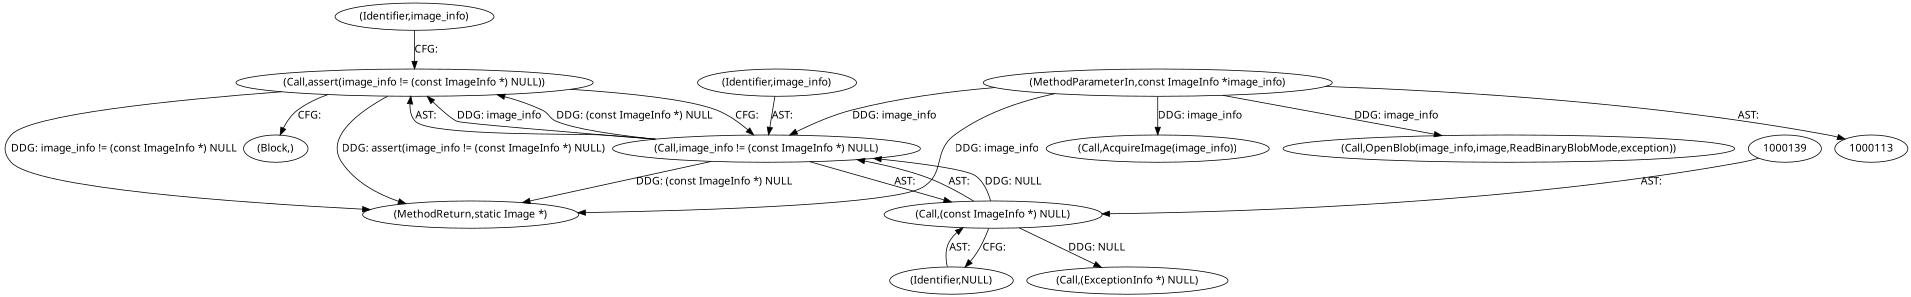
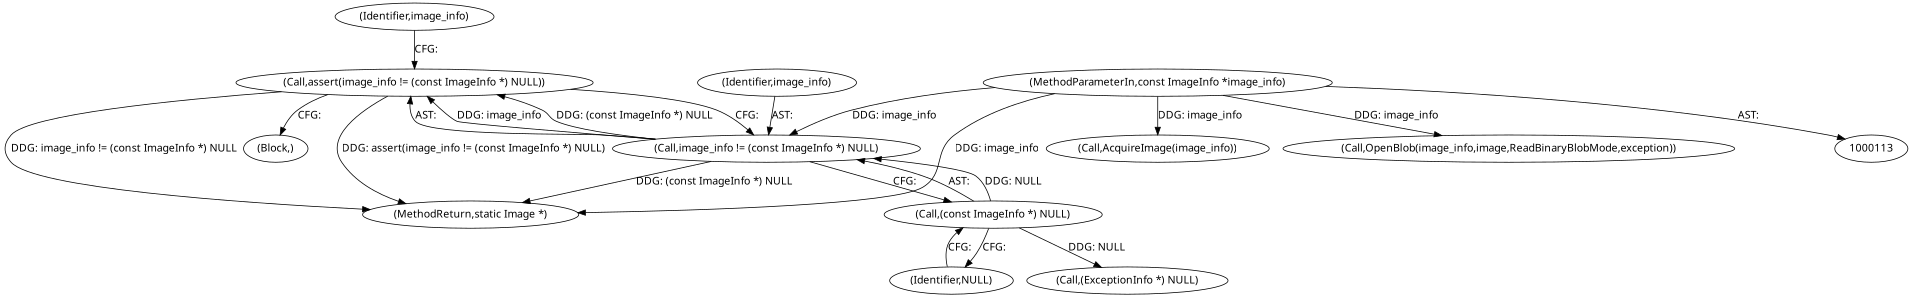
  digraph {
    fontname="Noto Sans"
    node [fontname="Noto Sans"]
    edge [fontname="Noto Sans"]
    n1 [label="(Call,assert(image_info != (const ImageInfo *) NULL))"]
    n2 [label="(Call,image_info != (const ImageInfo *) NULL)"]
    n3 [label="(Block,)"]
    n4 [label="(MethodReturn,static Image *)"]
    n5 [label="(Call,(const ImageInfo *) NULL)"]
    n6 [label="(Identifier,NULL)"]
    n7 [label="(Call,(ExceptionInfo *) NULL)"]
    n8 [label="(Call,AcquireImage(image_info))"]
    n9 [label="(MethodParameterIn,const ImageInfo *image_info)"]
    n10 [label="(Call,OpenBlob(image_info,image,ReadBinaryBlobMode,exception))"]
    1000113
    n12 [label="(Identifier,image_info)"]
    n13 [label="(Identifier,image_info)"]
-   1000139
    n1 -> n2 [label="CFG: "]
    n1 -> n3 [label="CFG: "]
    n1 -> n4 [label="DDG: assert(image_info != (const ImageInfo *) NULL)"]
    n1 -> n4 [label="DDG: image_info != (const ImageInfo *) NULL"]
    n2 -> n1 [label="AST: "]
    n2 -> n1 [label="DDG: image_info"]
    n2 -> n1 [label="DDG: (const ImageInfo *) NULL"]
    n2 -> n4 [label="DDG: (const ImageInfo *) NULL"]
-   n2 -> n5 [label="AST: "]
+   n2 -> n5 [label="CFG: "]
    n5 -> n2 [label="AST: "]
    n5 -> n2 [label="DDG: NULL"]
    n5 -> n6 [label="CFG: "]
    n5 -> n7 [label="DDG: NULL"]
-   n6 -> n5 [label="AST: "]
+   n6 -> n5 [label="CFG: "]
    n9 -> n2 [label="DDG: image_info"]
    n9 -> n4 [label="DDG: image_info"]
    n9 -> n8 [label="DDG: image_info"]
    n9 -> n10 [label="DDG: image_info"]
    n9 -> 1000113 [label="AST: "]
    n12 -> n1 [label="CFG: "]
    n13 -> n2 [label="AST: "]
-   1000139 -> n5 [label="AST: "]
  }
